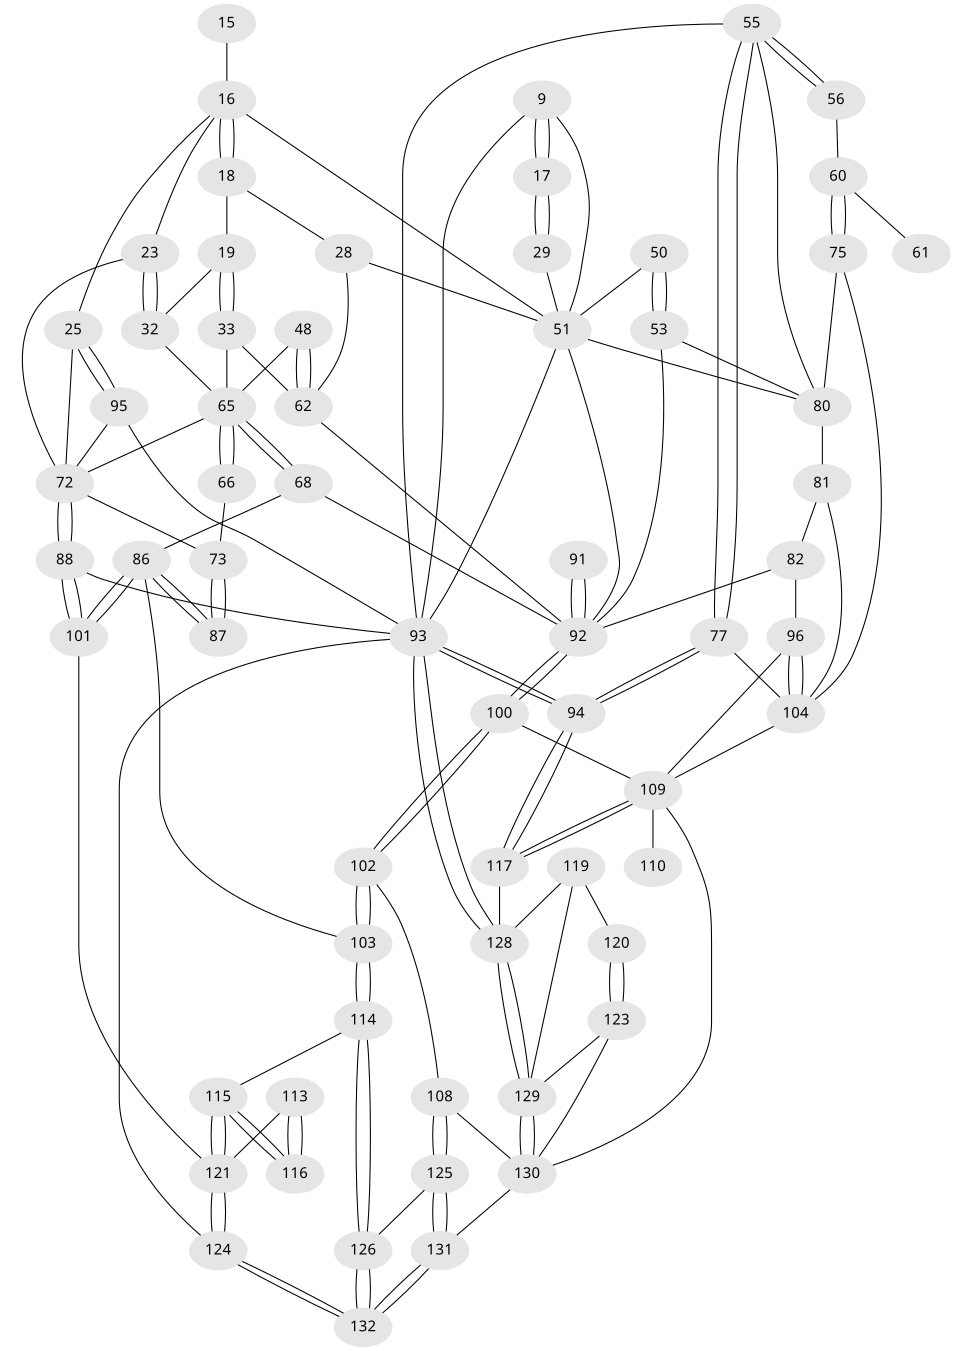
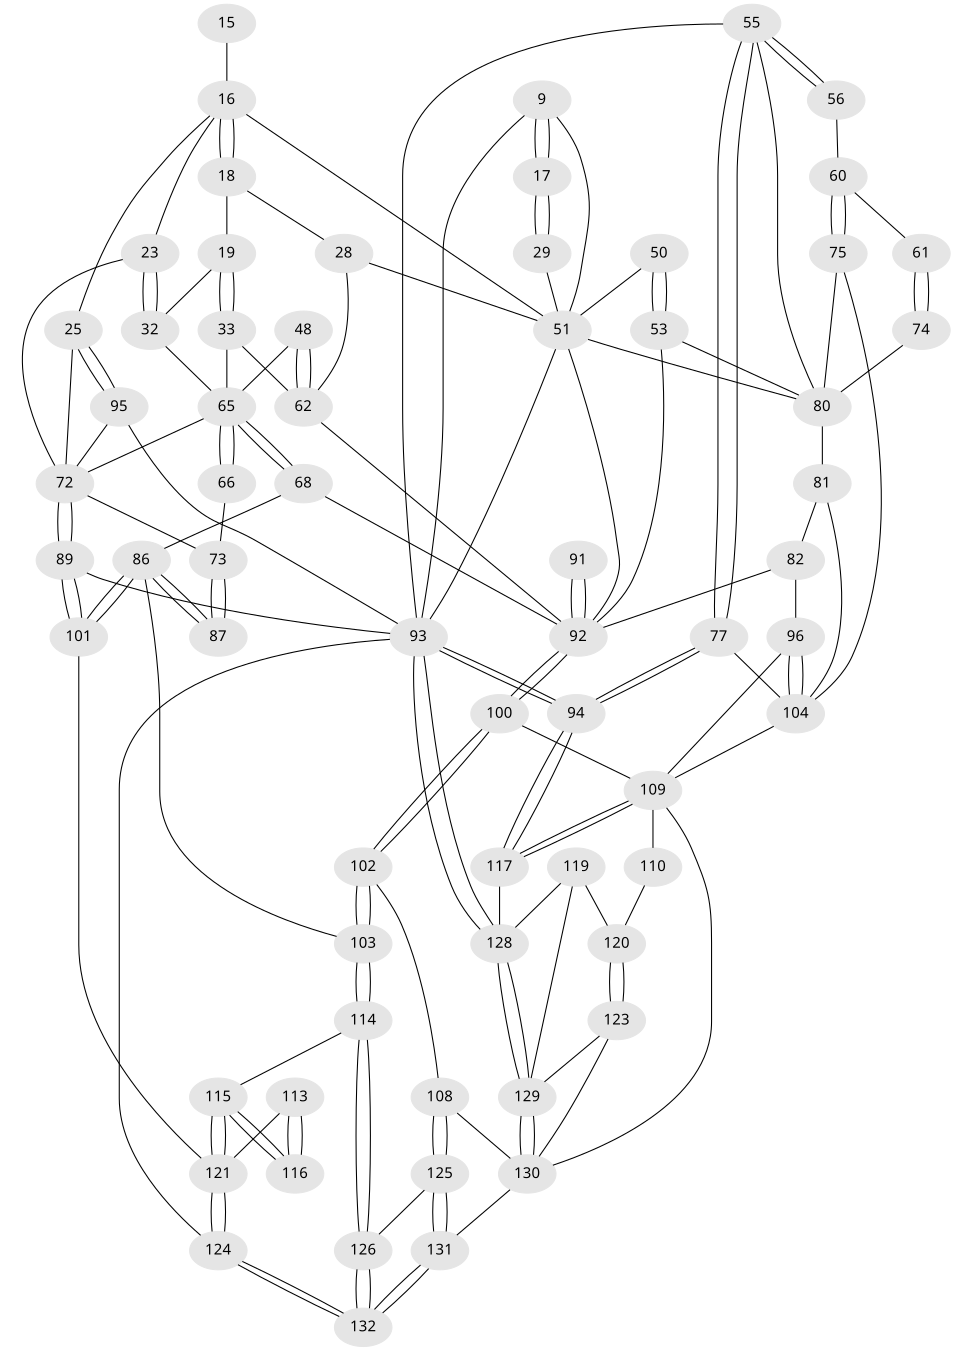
  graph {
    fontname="Noto Sans"
    node [color=gray90 fontname="Noto Sans" style=filled]
    edge [fontname="Noto Sans"]
    9 [super="+2"]
    17
    51 [super="+27+42"]
    93 [super="+4+90+31"]
    29
    80 [super="+59+76+52"]
    92 [super="+67+83"]
    94
    124
    128 [super="+118"]
    16 [super="+12+14"]
    15
    18
    23 [super="+21"]
    25 [super="+6"]
    19
    28 [super="+22"]
    32 [super="+20"]
    72 [super="+54+47+24+46"]
    n20 [label=95 super="+5"]
    33
    62 [super="+36+37"]
    65 [super="+49+44+45"]
    73 [super="+70+71"]
-   89 [label=88]
+   89
    66
    68
    48
    50
    53
    81
    100
    55 [super="+43+39"]
    56
    77
    60
    104 [super="+88"]
    61
    75
+   74 [super="+58"]
    86 [super="+85"]
    87
    101
    103
    109 [super="+106"]
    117
    82
    96 [super="+95"]
    121 [super="+111"]
    114
    91
    130 [super="+122+107"]
    110
    102
    132
    129 [super="+127"]
    108
    125
    115
    126
    131
    120
    123
    113 [super="+112"]
    116
    119
    9 -- 17 [weight=2]
    9 -- 17
    9 -- 51
    9 -- 93
    17 -- 29
    17 -- 29
    51 -- 93
    51 -- 80
    51 -- 92
    93 -- 94
    93 -- 94
    93 -- 124
    93 -- 128
    93 -- 128
    29 -- 51
    80 -- 81
    92 -- 100
    92 -- 100
    94 -- 117
    94 -- 117
    124 -- 132
    124 -- 132
    128 -- 129
    128 -- 129
    16 -- 51
    16 -- 18
    16 -- 18
    16 -- 23
    16 -- 25
    15 -- 16 [weight=3]
    18 -- 19
    18 -- 28
    23 -- 32 [weight=2]
    23 -- 32
    23 -- 72
    25 -- 72
    25 -- n20 [weight=2]
    25 -- n20
    19 -- 32
    19 -- 33
    19 -- 33
    28 -- 51 [weight=2]
    28 -- 62
    32 -- 65
    72 -- 73 [weight=2]
    72 -- 89
    72 -- 89
    n20 -- 93 [weight=2]
    n20 -- 72
    33 -- 62
    33 -- 65
    62 -- 92
    65 -- 72
    65 -- 66 [weight=2]
    65 -- 66
    65 -- 68
    65 -- 68
    73 -- 87 [weight=2]
    73 -- 87
    89 -- 93
    89 -- 101
    89 -- 101
    66 -- 73
    68 -- 92
    68 -- 86
    48 -- 62 [weight=2]
    48 -- 62
    48 -- 65
    50 -- 51 [weight=2]
    50 -- 53
    50 -- 53
    53 -- 80
    53 -- 92
    81 -- 104
    81 -- 82
    100 -- 109
    100 -- 102
    100 -- 102
    55 -- 93 [weight=2]
    55 -- 80
    55 -- 56 [weight=2]
    55 -- 56
    55 -- 77
    55 -- 77
    56 -- 60
    77 -- 94
    77 -- 94
    77 -- 104
    60 -- 61
    60 -- 75
    60 -- 75
    104 -- 109
+   61 -- 74 [weight=2]
+   61 -- 74
    75 -- 80
    75 -- 104
+   74 -- 80 [weight=3]
    86 -- 87
    86 -- 87
    86 -- 101
    86 -- 101
    86 -- 103
    101 -- 121
    103 -- 114
    103 -- 114
    109 -- 117
    109 -- 117
    109 -- 130
    109 -- 110 [weight=2]
    117 -- 128
    82 -- 92
    82 -- 96
    96 -- 104 [weight=2]
    96 -- 104
    96 -- 109
    121 -- 124
    121 -- 124
    114 -- 115
    114 -- 126
    114 -- 126
    91 -- 92 [weight=2]
    91 -- 92
    130 -- 131
+   110 -- 120
    102 -- 103
    102 -- 103
    102 -- 108
    129 -- 130
    129 -- 130
    108 -- 130
    108 -- 125
    108 -- 125
    125 -- 126
    125 -- 131
    125 -- 131
    115 -- 121
    115 -- 121
    115 -- 116
    115 -- 116
    126 -- 132
    126 -- 132
    131 -- 132
    131 -- 132
    120 -- 123
    120 -- 123
    123 -- 130
    123 -- 129
    113 -- 121
    113 -- 116 [weight=2]
    113 -- 116
    119 -- 128
    119 -- 129
    119 -- 120
  }
